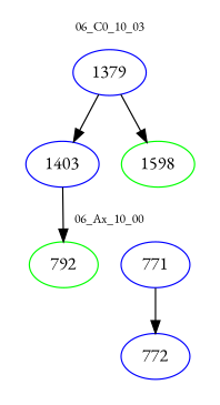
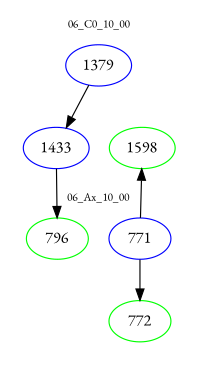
  digraph {
    fontname="EB Garamond"
    node [color=blue fontname="EB Garamond"]
    edge [color=black fontname="EB Garamond"]
    n1 [label=771]
-   n2 [label=772]
-   n3 [color=green label=792]
+   n2 [color=green label=772]
+   n3 [color=green label=796]
    n4 [label=1379]
-   n5 [label=1403]
+   n5 [label=1433]
    n6 [color=green label=1598]
    subgraph cluster_1 {
      color=white
      fontsize=10
      label="06_Ax_10_00"
      n1
      n2
      n3
    }
    subgraph cluster_2 {
      color=white
      fontsize=10
-     label="06_C0_10_03"
+     label="06_C0_10_00"
      n4
      n5
      n6
    }
    n1 -> n2
    n4 -> n5
-   n4 -> n6
+   n1 -> n6
    n5 -> n3
  }
